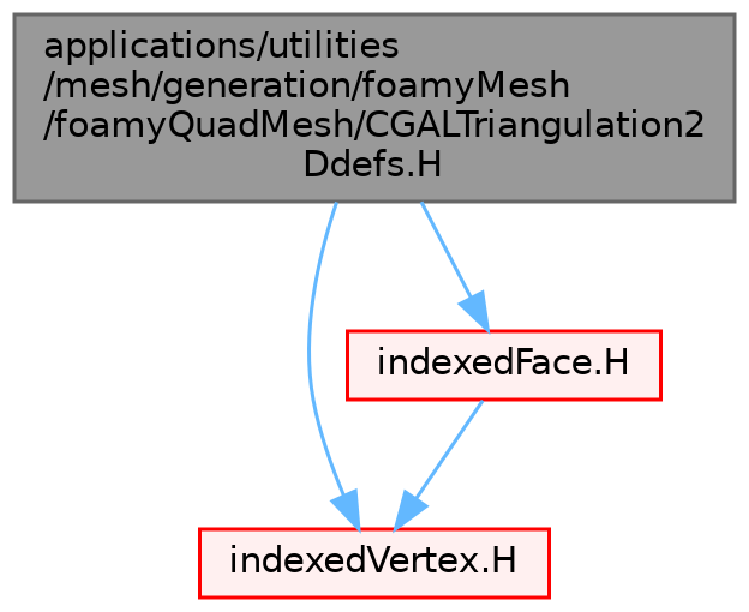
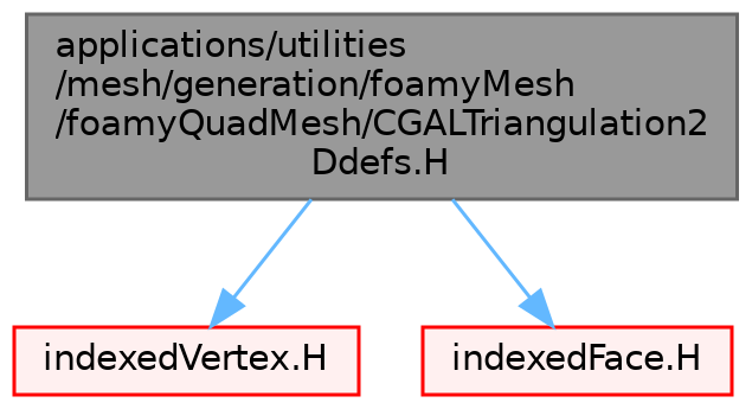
  digraph {
    node [color=red fillcolor="#FFF0F0" fontname=Helvetica fontsize=10 shape=box style=filled]
    edge [color=steelblue1 fontname=Helvetica fontsize=10 labelfontname=Helvetica labelfontsize=10 style=solid]
    n1 [color=gray40 fillcolor=grey60 fontcolor=black height=0.2 label="applications/utilities\l/mesh/generation/foamyMesh\l/foamyQuadMesh/CGALTriangulation2\lDdefs.H" width=0.4]
    n2 [height=0.2 label="indexedVertex.H" width=0.4]
    n3 [height=0.2 label="indexedFace.H" width=0.4]
    n1 -> n2
    n1 -> n3
-   n3 -> n2
  }
